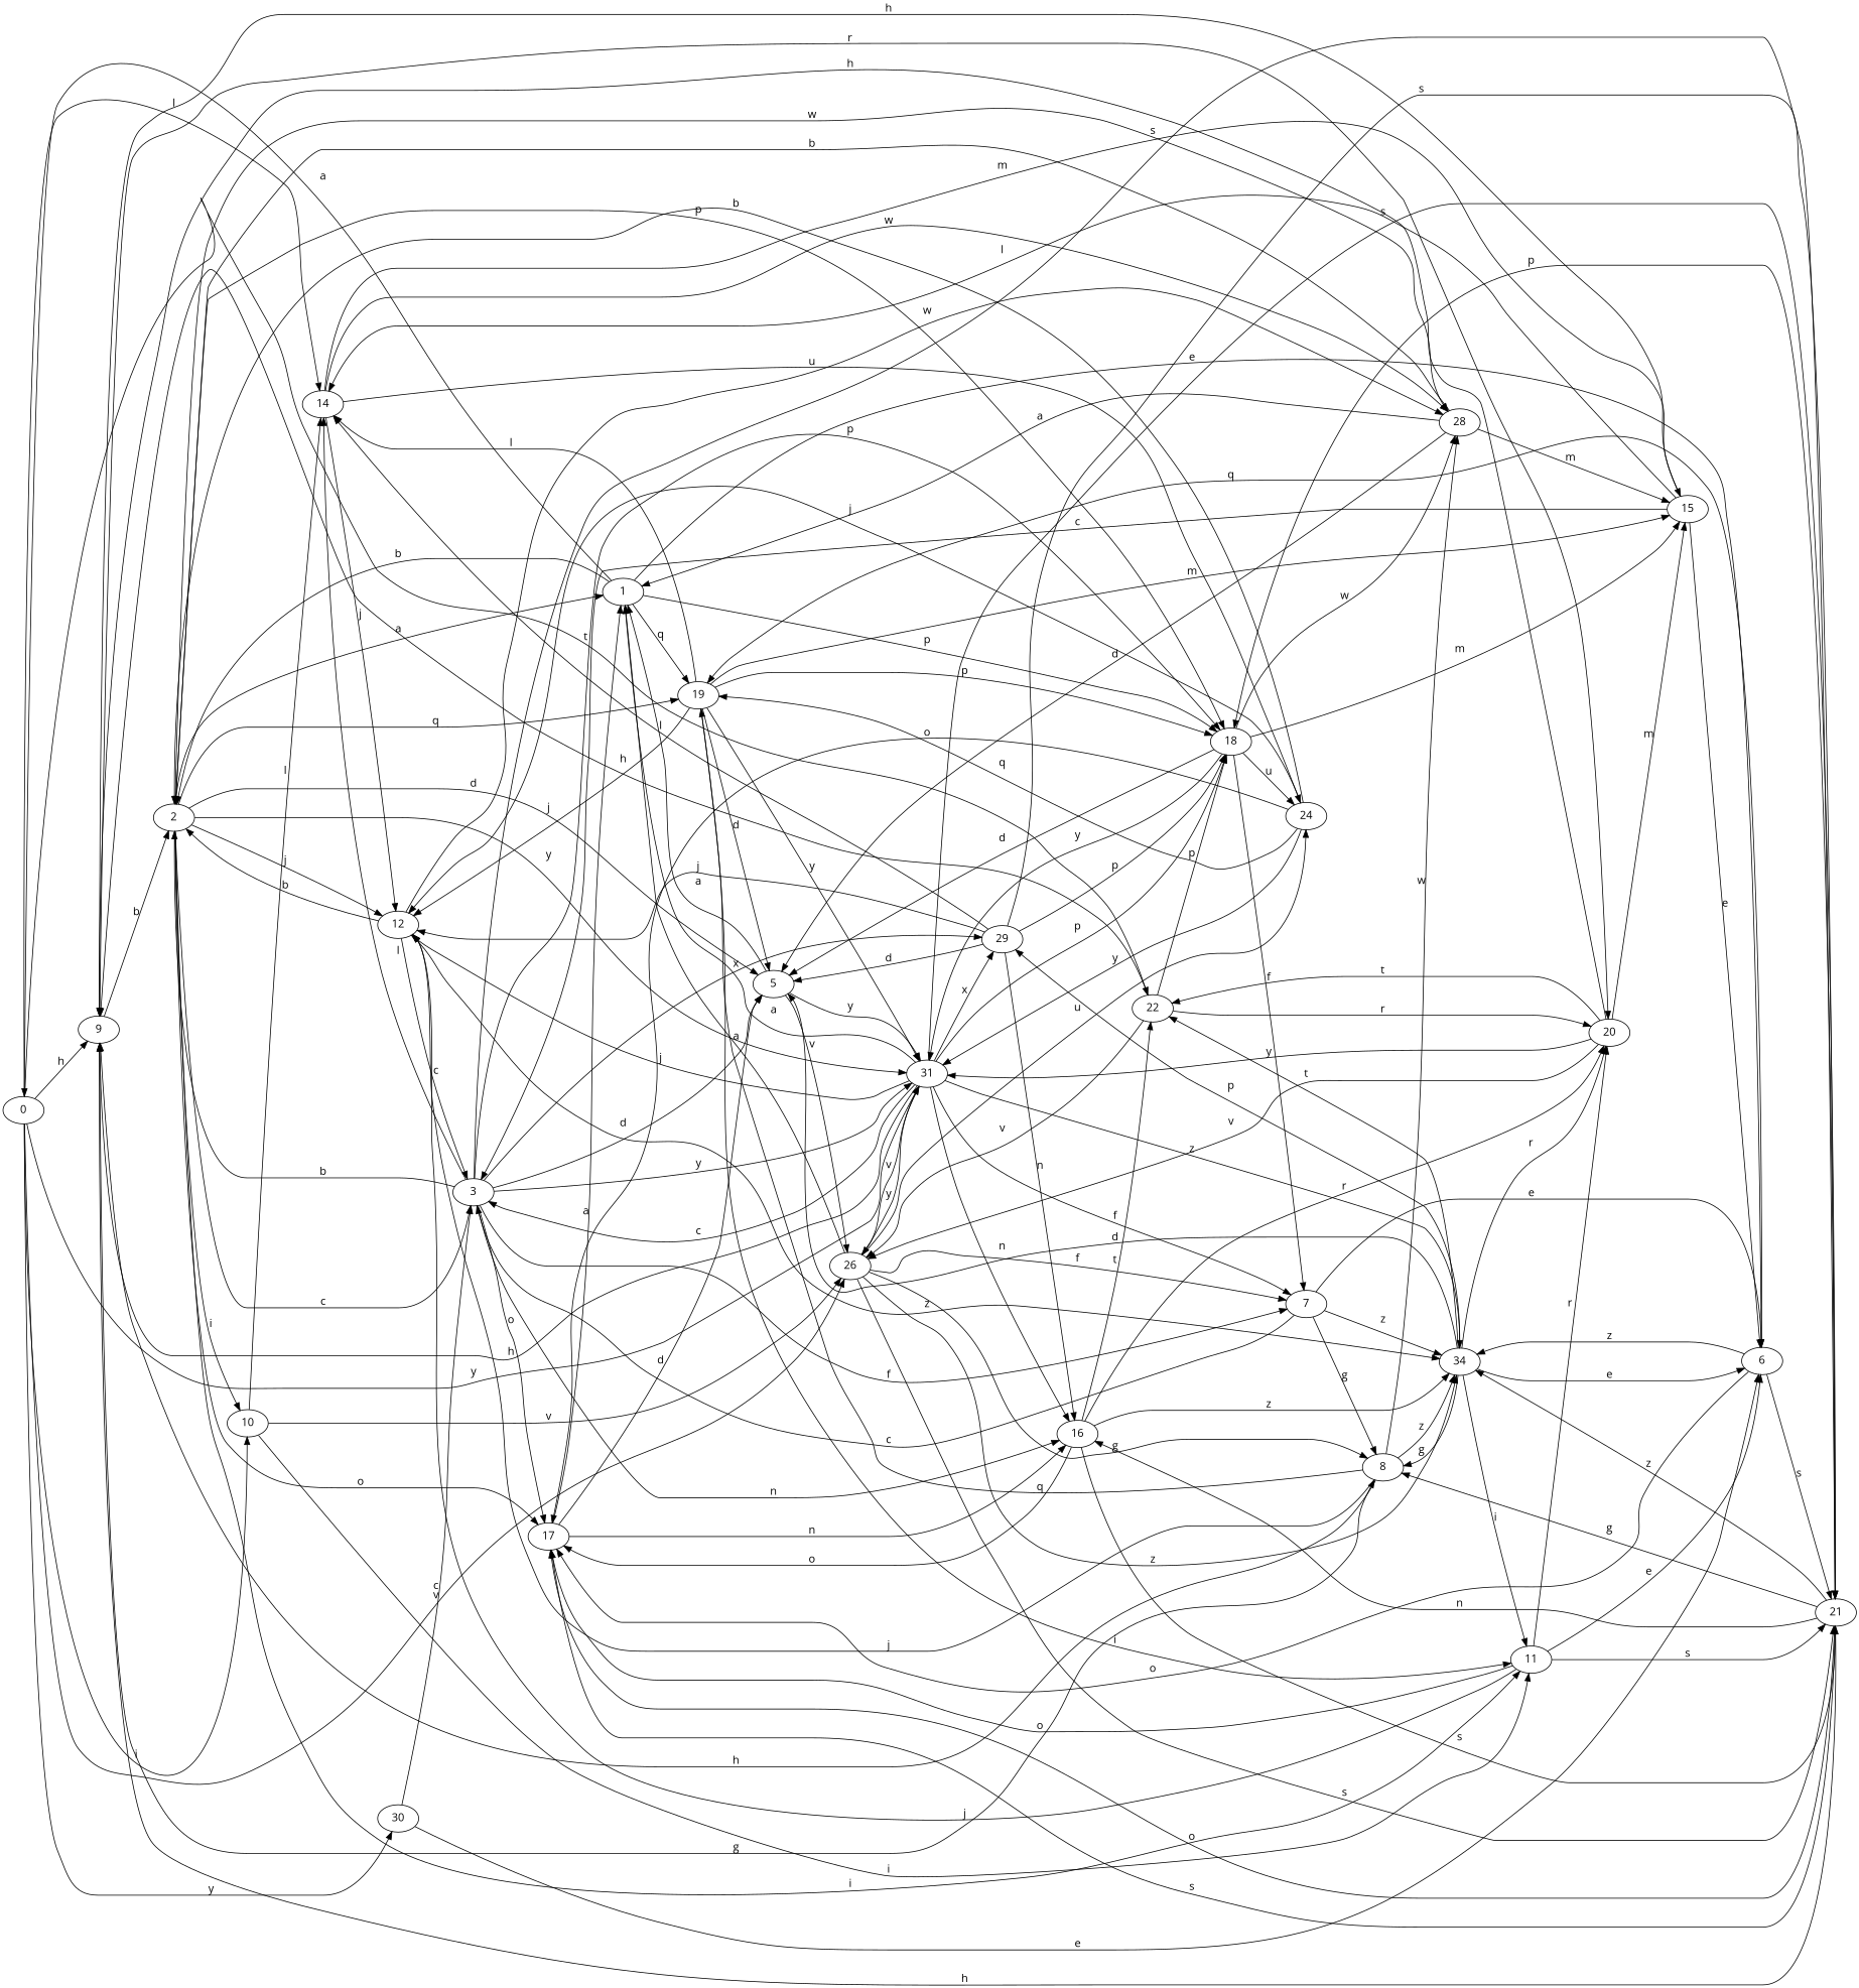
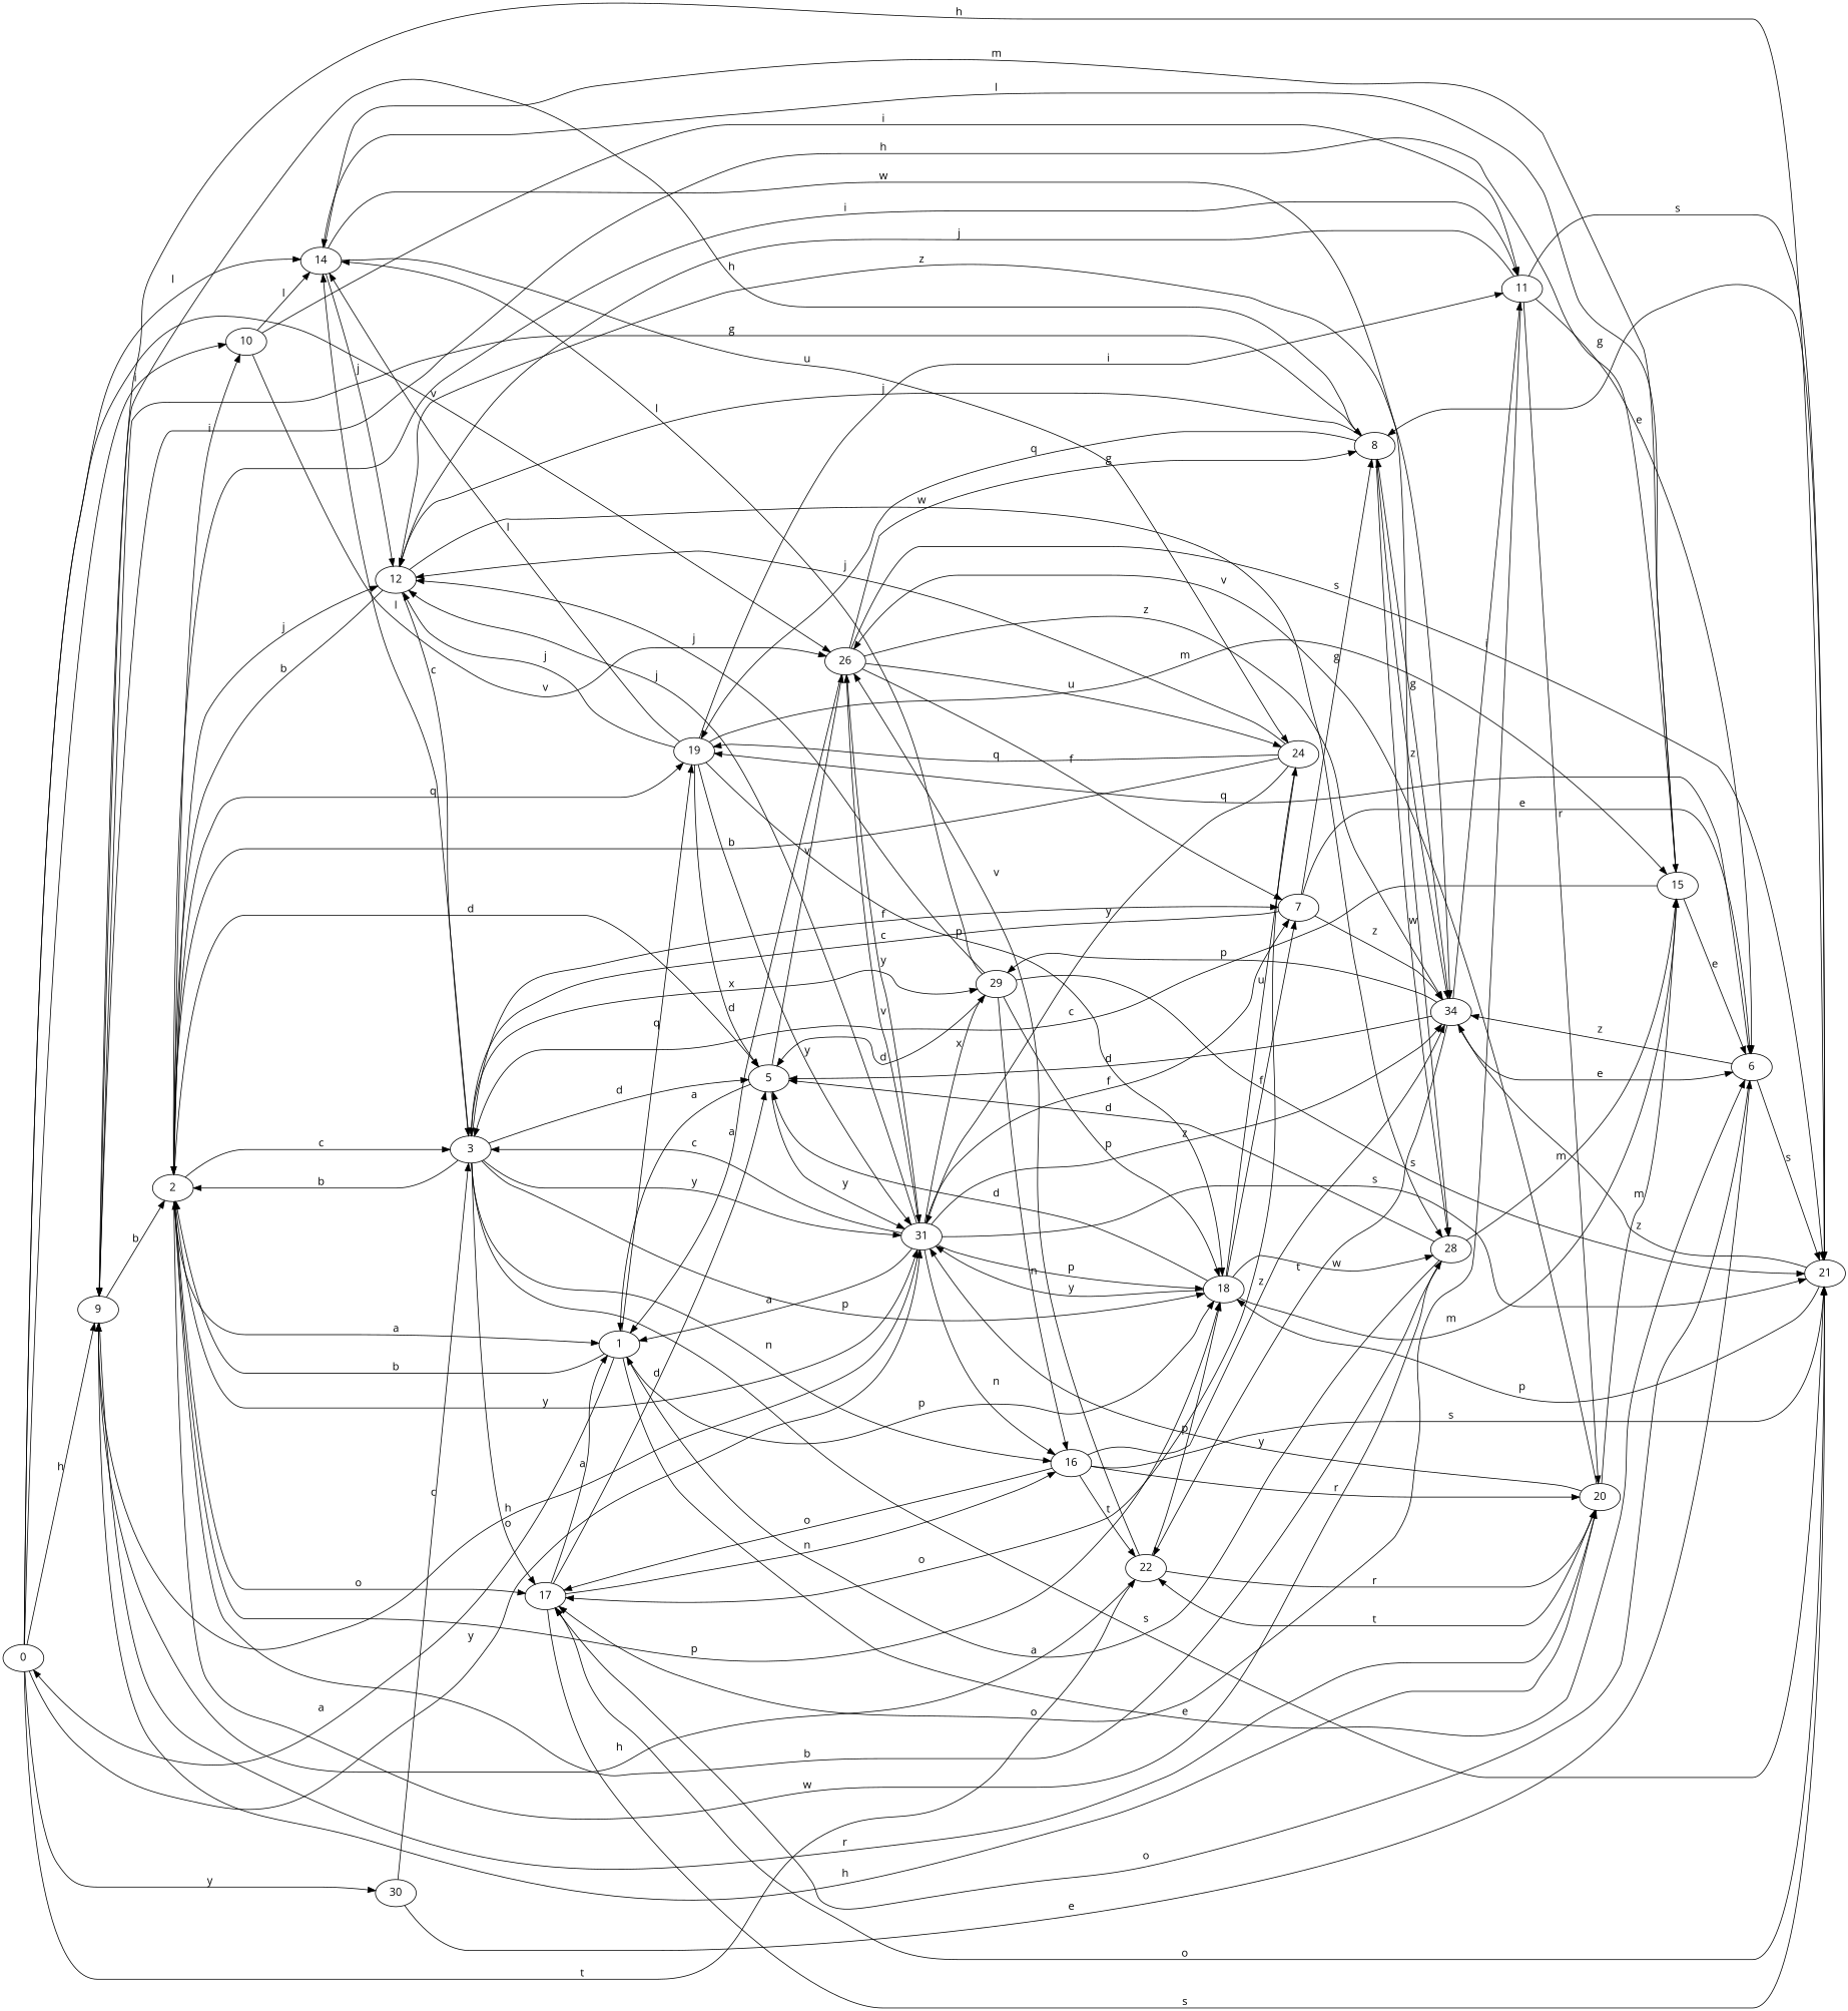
  strict digraph {
    fontname="Open Sans"
    rankdir=LR
    node [fontname="Open Sans"]
    edge [fontname="Open Sans"]
    0
    9
    10
    14
    22
    26
    30
    31
    2
    8
    20
    11
    12
    28
    15
    24
    18
    1
    7
    21
    34
    6
    3
    16
    29
    19
    5
    17
    0 -> 9 [label=h]
    0 -> 10 [label=i]
    0 -> 14 [label=l]
    0 -> 22 [label=t]
    0 -> 26 [label=v]
    0 -> 30 [label=y]
    0 -> 31 [label=y]
    9 -> 2 [label=b]
    9 -> 8 [label=g]
    9 -> 20 [label=r]
    10 -> 14 [label=l]
    10 -> 26 [label=v]
    10 -> 11 [label=i]
    14 -> 12 [label=j]
    14 -> 28 [label=w]
    14 -> 15 [label=m]
    14 -> 24 [label=u]
    22 -> 9 [label=h]
    22 -> 26 [label=v]
    22 -> 20 [label=r]
    22 -> 18 [label=p]
    26 -> 31 [label=y]
    26 -> 8 [label=g]
    26 -> 24 [label=u]
    26 -> 1 [label=a]
    26 -> 7 [label=f]
    26 -> 21 [label=s]
    26 -> 34 [label=z]
    30 -> 6 [label=e]
    30 -> 3 [label=c]
    31 -> 9 [label=h]
    31 -> 26 [label=v]
    31 -> 12 [label=j]
    31 -> 18 [label=p]
    31 -> 1 [label=a]
    31 -> 7 [label=f]
    31 -> 21 [label=s]
    31 -> 34 [label=z]
    31 -> 3 [label=c]
    31 -> 16 [label=n]
    31 -> 29 [label=x]
    2 -> 10 [label=i]
    2 -> 31 [label=y]
    2 -> 11 [label=i]
    2 -> 12 [label=j]
    2 -> 28 [label=w]
    2 -> 18 [label=p]
    2 -> 1 [label=a]
    2 -> 3 [label=c]
    2 -> 19 [label=q]
    2 -> 5 [label=d]
    2 -> 17 [label=o]
    8 -> 9 [label=h]
    8 -> 12 [label=j]
    8 -> 28 [label=w]
    8 -> 34 [label=z]
    8 -> 19 [label=q]
    20 -> 9 [label=h]
    20 -> 22 [label=t]
    20 -> 26 [label=v]
    20 -> 31 [label=y]
    20 -> 15 [label=m]
    11 -> 20 [label=r]
    11 -> 12 [label=j]
    11 -> 21 [label=s]
    11 -> 6 [label=e]
    11 -> 17 [label=o]
    12 -> 2 [label=b]
    12 -> 28 [label=w]
    12 -> 34 [label=z]
    12 -> 3 [label=c]
    28 -> 2 [label=b]
    28 -> 15 [label=m]
    28 -> 1 [label=a]
    28 -> 5 [label=d]
    15 -> 9 [label=h]
    15 -> 14 [label=l]
    15 -> 6 [label=e]
    15 -> 3 [label=c]
    24 -> 31 [label=y]
    24 -> 2 [label=b]
    24 -> 12 [label=j]
    24 -> 19 [label=q]
    24 -> 17 [label=o]
    18 -> 31 [label=y]
    18 -> 28 [label=w]
    18 -> 15 [label=m]
    18 -> 24 [label=u]
    18 -> 7 [label=f]
    18 -> 5 [label=d]
    1 -> 0 [label=a]
    1 -> 2 [label=b]
    1 -> 18 [label=p]
    1 -> 6 [label=e]
    1 -> 19 [label=q]
    7 -> 8 [label=g]
    7 -> 34 [label=z]
    7 -> 6 [label=e]
    7 -> 3 [label=c]
    21 -> 9 [label=h]
    21 -> 8 [label=g]
    21 -> 18 [label=p]
    21 -> 34 [label=z]
-   21 -> 16 [label=n]
    21 -> 17 [label=o]
    34 -> 22 [label=t]
    34 -> 8 [label=g]
-   34 -> 20 [label=r]
    34 -> 11 [label=i]
    34 -> 6 [label=e]
    34 -> 29 [label=p]
    34 -> 5 [label=d]
    6 -> 21 [label=s]
    6 -> 34 [label=z]
    6 -> 19 [label=q]
    6 -> 17 [label=o]
    3 -> 14 [label=l]
    3 -> 31 [label=y]
    3 -> 2 [label=b]
    3 -> 18 [label=p]
    3 -> 7 [label=f]
    3 -> 21 [label=s]
    3 -> 16 [label=n]
    3 -> 29 [label=x]
    3 -> 5 [label=d]
    3 -> 17 [label=o]
    16 -> 22 [label=t]
    16 -> 20 [label=r]
    16 -> 21 [label=s]
    16 -> 34 [label=z]
    16 -> 17 [label=o]
    29 -> 14 [label=l]
    29 -> 12 [label=j]
    29 -> 18 [label=p]
    29 -> 21 [label=s]
    29 -> 16 [label=n]
    29 -> 5 [label=d]
    19 -> 14 [label=l]
    19 -> 31 [label=y]
    19 -> 11 [label=i]
    19 -> 12 [label=j]
    19 -> 15 [label=m]
    19 -> 18 [label=p]
    19 -> 5 [label=d]
    5 -> 26 [label=v]
    5 -> 31 [label=y]
    5 -> 1 [label=a]
    17 -> 1 [label=a]
    17 -> 21 [label=s]
    17 -> 16 [label=n]
    17 -> 5 [label=d]
  }
